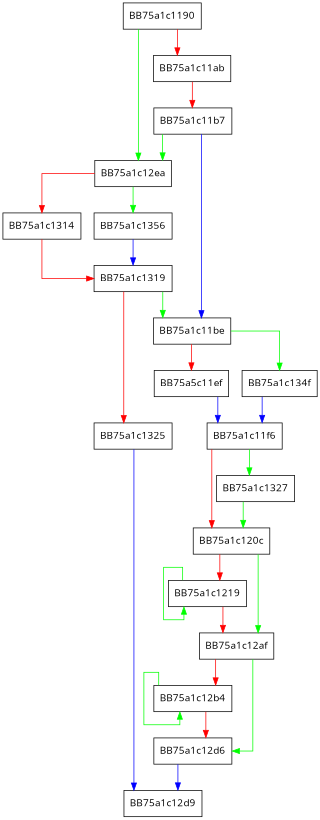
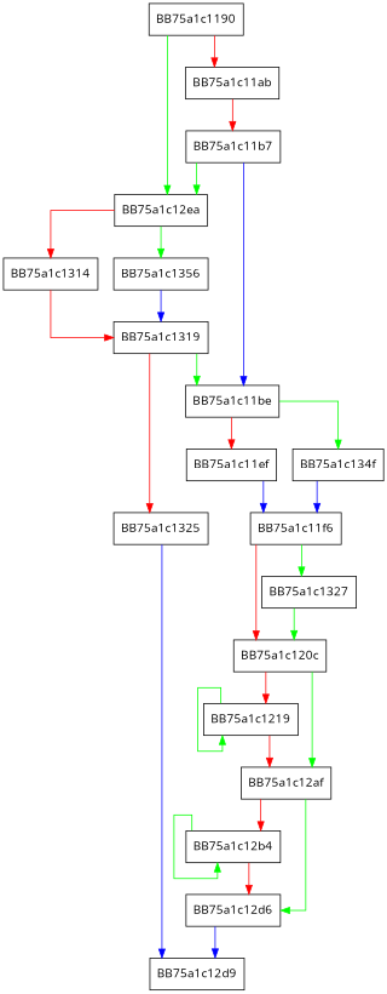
  digraph {
    fontname="Open Sans"
    splines=ortho
    node [fontname="Open Sans" shape=box]
    edge [color=green fontname="Open Sans"]
    BB75a1c1190
    BB75a1c12ea
    BB75a1c11ab
    BB75a1c1356
    BB75a1c1314
    BB75a1c11b7
    BB75a1c1319
    BB75a1c11be
    BB75a1c134f
-   BB75a1c11ef [label=BB75a5c11ef]
+   BB75a1c11ef
    BB75a1c11f6
    BB75a1c1327
    BB75a1c120c
    BB75a1c12af
    BB75a1c1219
    BB75a1c12d6
    BB75a1c12b4
    BB75a1c12d9
    BB75a1c1325
    BB75a1c1190 -> BB75a1c12ea
    BB75a1c1190 -> BB75a1c11ab [color=red]
    BB75a1c12ea -> BB75a1c1356
    BB75a1c12ea -> BB75a1c1314 [color=red]
    BB75a1c11ab -> BB75a1c11b7 [color=red]
    BB75a1c1356 -> BB75a1c1319 [color=blue]
    BB75a1c1314 -> BB75a1c1319 [color=red]
    BB75a1c11b7 -> BB75a1c12ea
    BB75a1c11b7 -> BB75a1c11be [color=blue]
    BB75a1c1319 -> BB75a1c11be
    BB75a1c1319 -> BB75a1c1325 [color=red]
    BB75a1c11be -> BB75a1c134f
    BB75a1c11be -> BB75a1c11ef [color=red]
    BB75a1c134f -> BB75a1c11f6 [color=blue]
    BB75a1c11ef -> BB75a1c11f6 [color=blue]
    BB75a1c11f6 -> BB75a1c1327
    BB75a1c11f6 -> BB75a1c120c [color=red]
    BB75a1c1327 -> BB75a1c120c
    BB75a1c120c -> BB75a1c12af
    BB75a1c120c -> BB75a1c1219 [color=red]
    BB75a1c12af -> BB75a1c12d6
    BB75a1c12af -> BB75a1c12b4 [color=red]
    BB75a1c1219 -> BB75a1c12af [color=red]
    BB75a1c1219 -> BB75a1c1219
    BB75a1c12d6 -> BB75a1c12d9 [color=blue]
    BB75a1c12b4 -> BB75a1c12d6 [color=red]
    BB75a1c12b4 -> BB75a1c12b4
    BB75a1c1325 -> BB75a1c12d9 [color=blue]
  }
